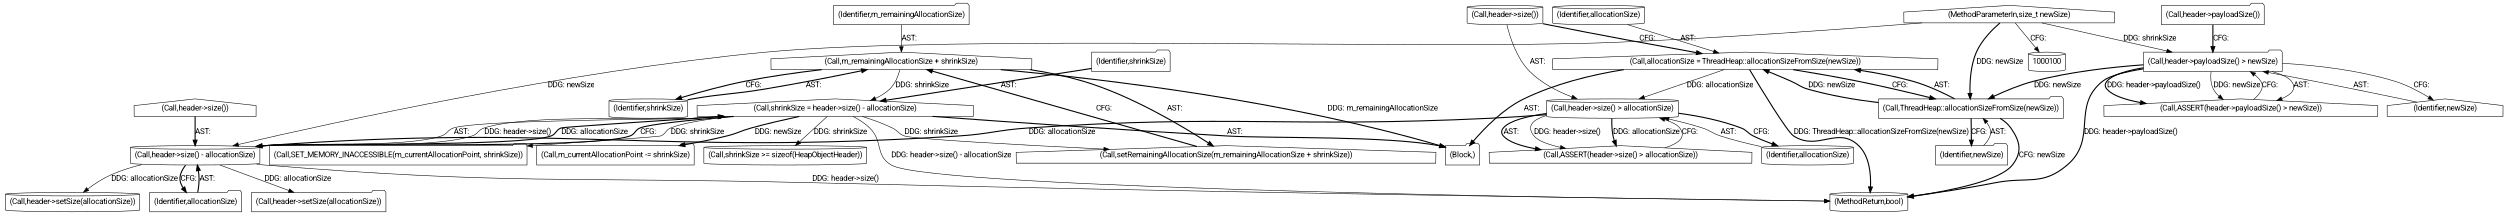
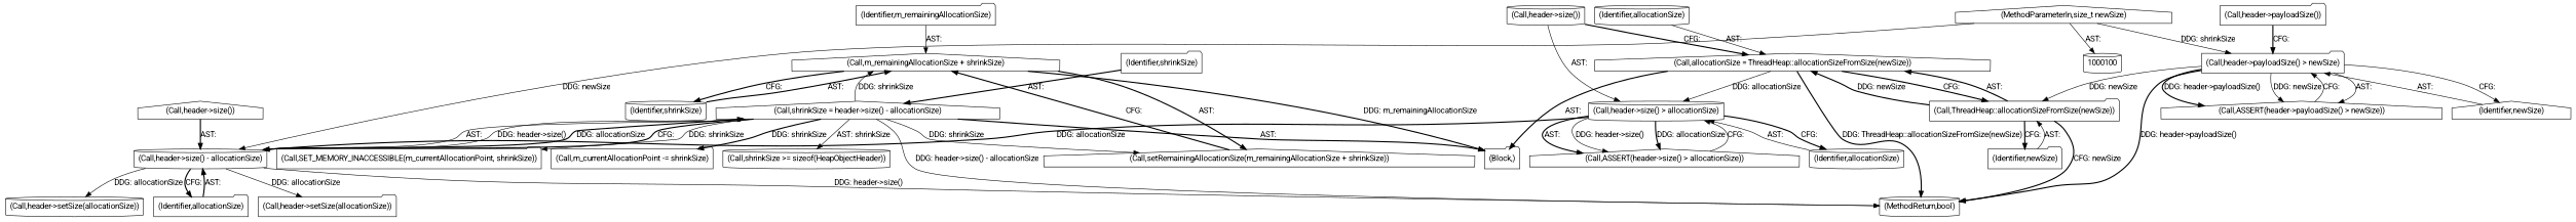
  digraph {
    fontname=Roboto
    node [fontname=Roboto shape=folder]
    edge [fontname=Roboto style=bold]
    n1 [label="(Call,m_remainingAllocationSize + shrinkSize)" shape=house]
    n2 [label="(Call,setRemainingAllocationSize(m_remainingAllocationSize + shrinkSize))" shape=house]
    n3 [label="(Identifier,shrinkSize)" shape=cylinder]
    n4 [label="(Block,)"]
    n5 [label="(MethodReturn,bool)" shape=cylinder]
    n6 [label="(Call,shrinkSize = header->size() - allocationSize)" shape=house]
    n7 [label="(Call,header->size() - allocationSize)" shape=cylinder]
    n8 [label="(Call,SET_MEMORY_INACCESSIBLE(m_currentAllocationPoint, shrinkSize))"]
    n9 [label="(Call,m_currentAllocationPoint -= shrinkSize)"]
    n10 [label="(Call,shrinkSize >= sizeof(HeapObjectHeader))" shape=cylinder]
    n11 [label="(Call,header->setSize(allocationSize))" shape=cylinder]
    n12 [label="(Identifier,allocationSize)"]
    n13 [label="(Call,header->setSize(allocationSize))"]
    n14 [label="(Call,header->size() > allocationSize)" shape=cylinder]
    n15 [label="(Identifier,allocationSize)" shape=cylinder]
    n16 [label="(Call,ASSERT(header->size() > allocationSize))" shape=house]
    n17 [label="(Call,allocationSize = ThreadHeap::allocationSizeFromSize(newSize))" shape=house]
    n18 [label="(Call,ThreadHeap::allocationSizeFromSize(newSize))"]
    n19 [label="(Identifier,newSize)"]
    n20 [label="(Call,header->payloadSize() > newSize)"]
    n21 [label="(Call,ASSERT(header->payloadSize() > newSize))" shape=house]
    n22 [label="(Identifier,newSize)" shape=house]
    n23 [label="(MethodParameterIn,size_t newSize)" shape=house]
    1000100 [shape=cylinder]
    n25 [label="(Identifier,allocationSize)" shape=cylinder]
    n26 [label="(Identifier,m_remainingAllocationSize)"]
    n27 [label="(Call,header->payloadSize())"]
    n28 [label="(Call,header->size())" shape=house]
    n29 [label="(Call,header->size())" shape=cylinder]
    n30 [label="(Identifier,shrinkSize)"]
    n1 -> n2 [label="AST: "]
    n1 -> n3 [label="CFG: "]
    n1 -> n4 [label="DDG: m_remainingAllocationSize"]
    n2 -> n1 [label="CFG: "]
    n3 -> n1 [label="AST: "]
-   n1 -> n6 [label="DDG: shrinkSize" style=solid]
+   n6 -> n1 [label="DDG: shrinkSize" style=solid]
    n6 -> n2 [label="DDG: shrinkSize" style=solid]
    n6 -> n4 [label="AST: "]
    n6 -> n5 [label="DDG: header->size() - allocationSize" style=solid]
    n6 -> n7 [label="CFG: "]
    n6 -> n8 [label="DDG: shrinkSize" style=solid]
-   n6 -> n9 [label="DDG: newSize"]
-   n6 -> n10 [label="DDG: shrinkSize" style=solid]
+   n6 -> n9 [label="DDG: shrinkSize"]
+   n6 -> n10 [label="AST: shrinkSize" style=solid]
    n7 -> n5 [label="DDG: header->size()" style=solid]
    n7 -> n6 [label="AST: " style=solid]
    n7 -> n6 [label="DDG: header->size()" style=solid]
    n7 -> n6 [label="DDG: allocationSize"]
    n7 -> n11 [label="DDG: allocationSize" style=solid]
    n7 -> n12 [label="CFG: "]
    n7 -> n13 [label="DDG: allocationSize" style=solid]
    n12 -> n7 [label="AST: "]
    n14 -> n7 [label="DDG: allocationSize"]
    n14 -> n15 [label="CFG: "]
    n14 -> n16 [label="AST: "]
    n14 -> n16 [label="DDG: header->size()" style=solid]
    n14 -> n16 [label="DDG: allocationSize"]
    n15 -> n14 [label="AST: " style=solid]
    n16 -> n14 [label="CFG: " style=solid]
    n17 -> n4 [label="AST: "]
    n17 -> n5 [label="DDG: ThreadHeap::allocationSizeFromSize(newSize)"]
    n17 -> n14 [label="DDG: allocationSize" style=solid]
    n17 -> n18 [label="CFG: "]
    n18 -> n5 [label="CFG: newSize"]
    n18 -> n17 [label="AST: "]
    n18 -> n17 [label="DDG: newSize"]
    n18 -> n19 [label="CFG: "]
    n19 -> n18 [label="AST: " style=solid]
    n20 -> n5 [label="DDG: header->payloadSize()"]
-   n20 -> n18 [label="DDG: newSize"]
+   n20 -> n18 [label="DDG: newSize" style=solid]
    n20 -> n21 [label="AST: " style=solid]
    n20 -> n21 [label="DDG: header->payloadSize()"]
    n20 -> n21 [label="DDG: newSize" style=solid]
    n20 -> n22 [label="CFG: " style=solid]
    n21 -> n20 [label="CFG: " style=solid]
    n22 -> n20 [label="AST: " style=solid]
    n23 -> n7 [label="DDG: newSize" style=solid]
-   n23 -> n18 [label="DDG: newSize"]
    n23 -> n20 [label="DDG: shrinkSize" style=solid]
-   n23 -> 1000100 [label="CFG: " style=solid]
+   n23 -> 1000100 [label="AST: " style=solid]
    n25 -> n17 [label="AST: " style=solid]
    n26 -> n1 [label="AST: " style=solid]
    n27 -> n20 [label="CFG: "]
    n28 -> n7 [label="AST: "]
    n29 -> n14 [label="AST: " style=solid]
    n29 -> n17 [label="CFG: "]
    n30 -> n6 [label="AST: "]
  }
